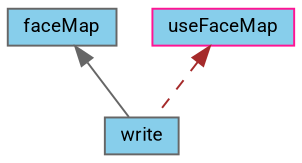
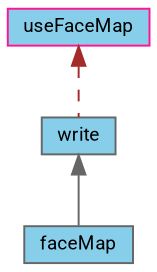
  digraph {
    fontname=Roboto
    rankdir=TB
    node [color=gray40 fillcolor=skyblue fontname=Roboto fontsize=10 shape=record style=filled]
    edge [dir=back fontname=Roboto fontsize=10 labelfontname=Helvetica labelfontsize=10]
    n1 [fontcolor=black height=0.2 label=write width=0.4]
    n2 [height=0.2 label=faceMap width=0.4]
    n3 [color=deeppink height=0.2 label=useFaceMap width=0.4]
-   n2 -> n1 [color=gray40 style=solid]
+   n1 -> n2 [color=gray40 style=solid]
    n3 -> n1 [color=brown style=dashed]
  }
